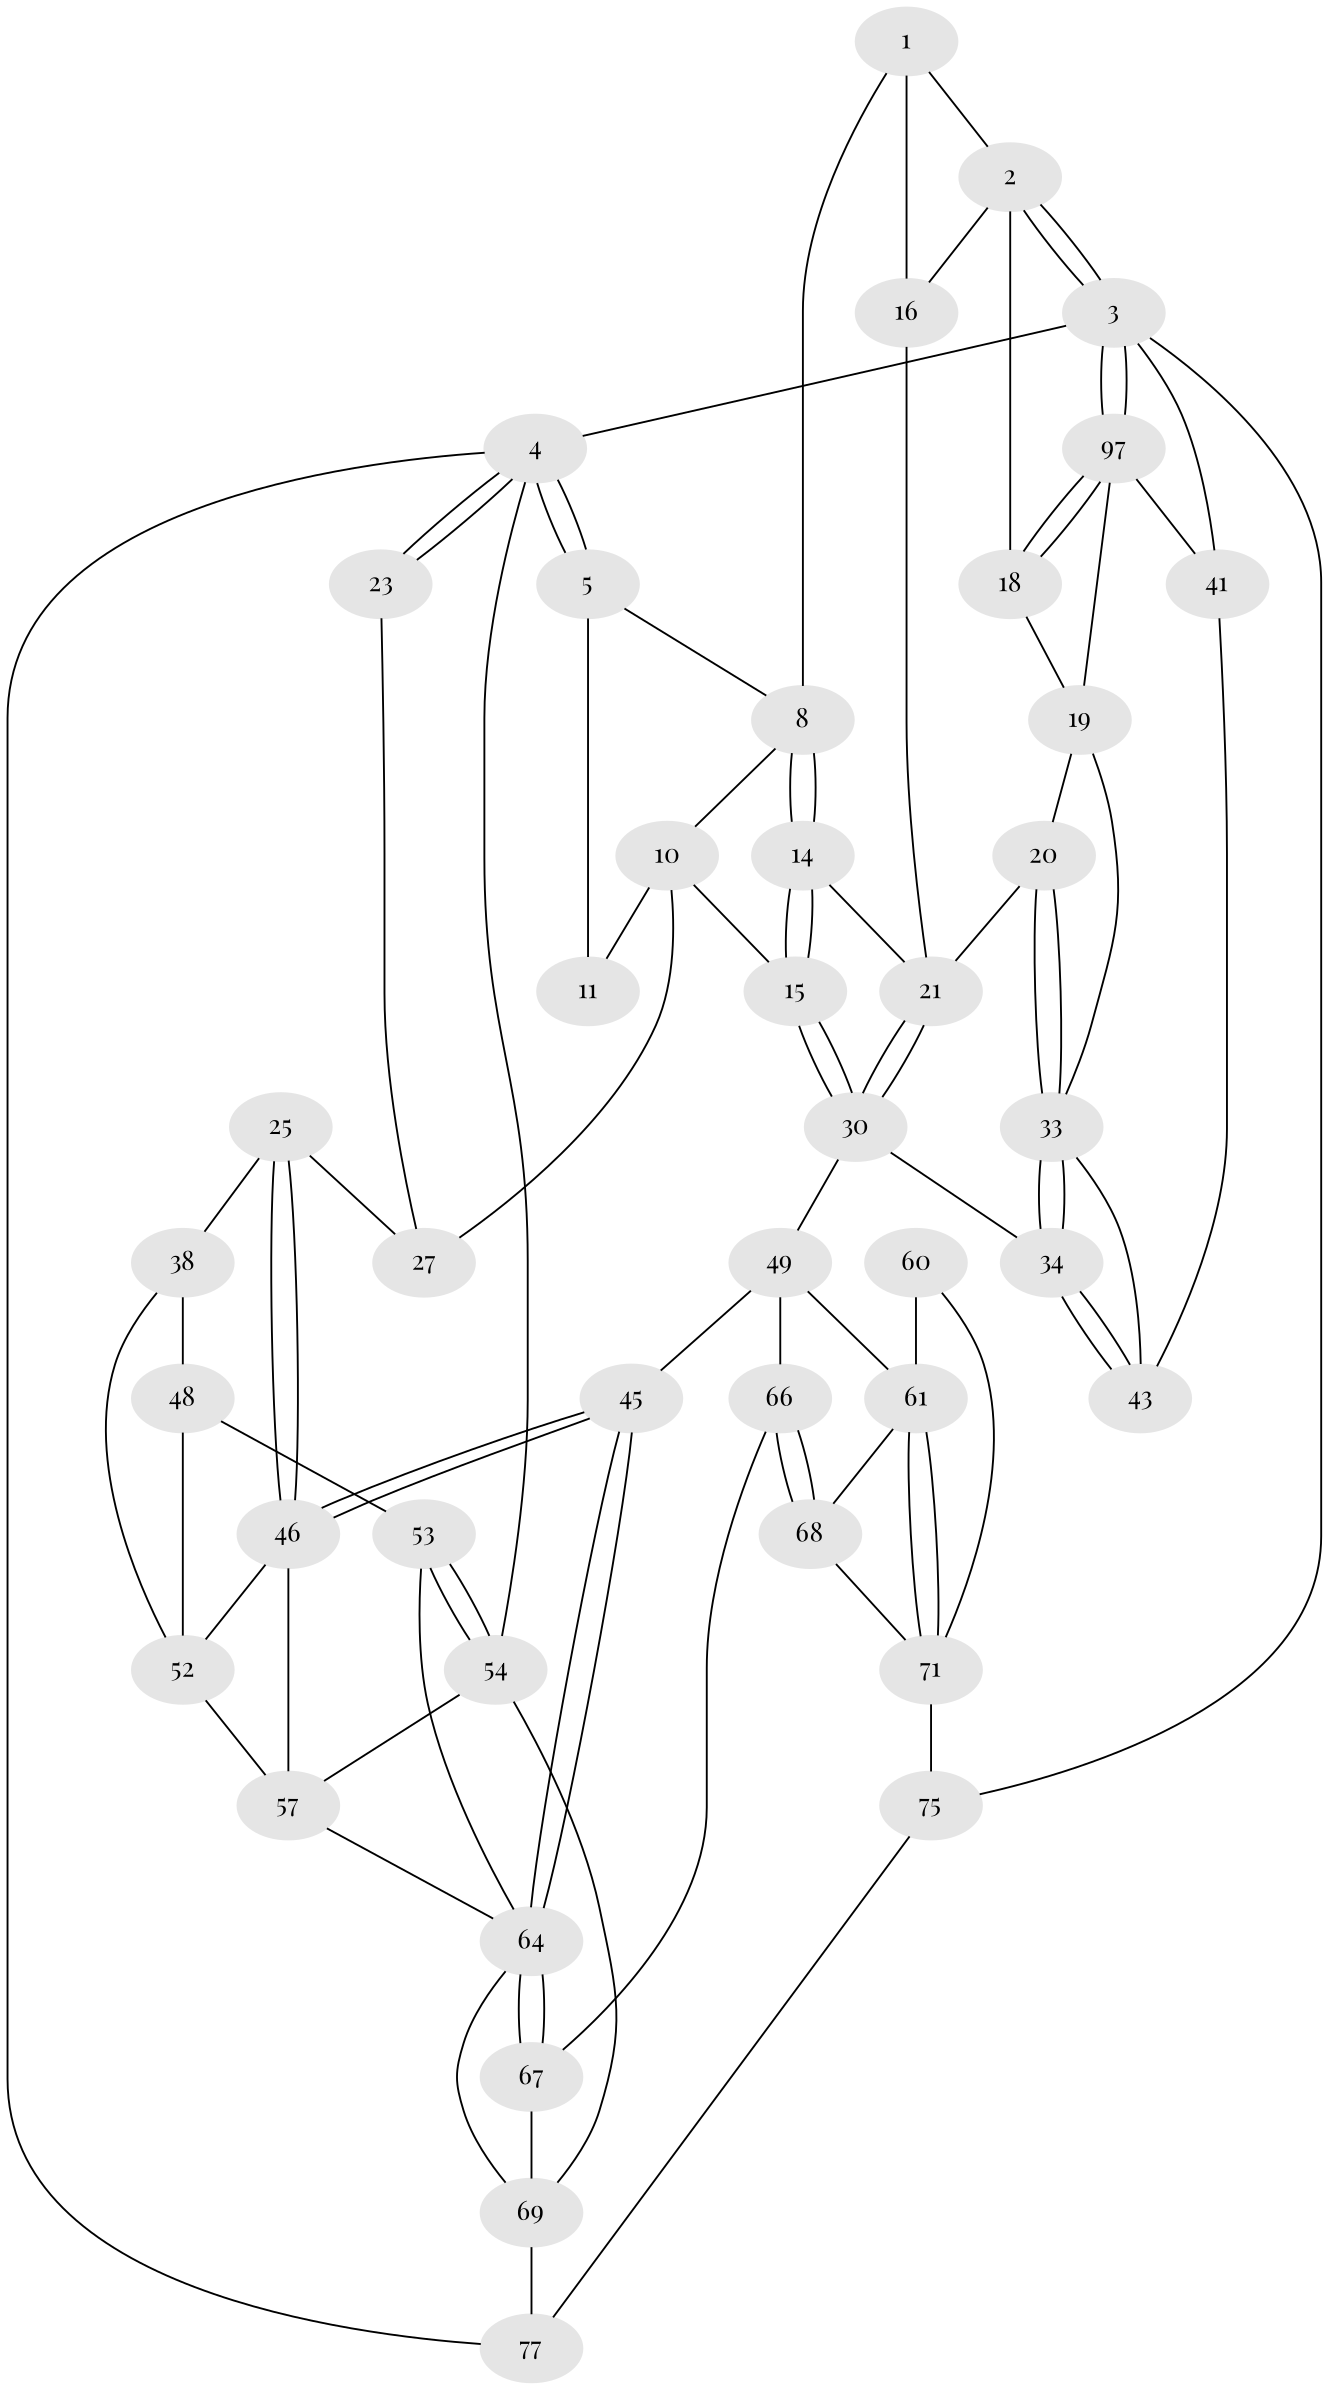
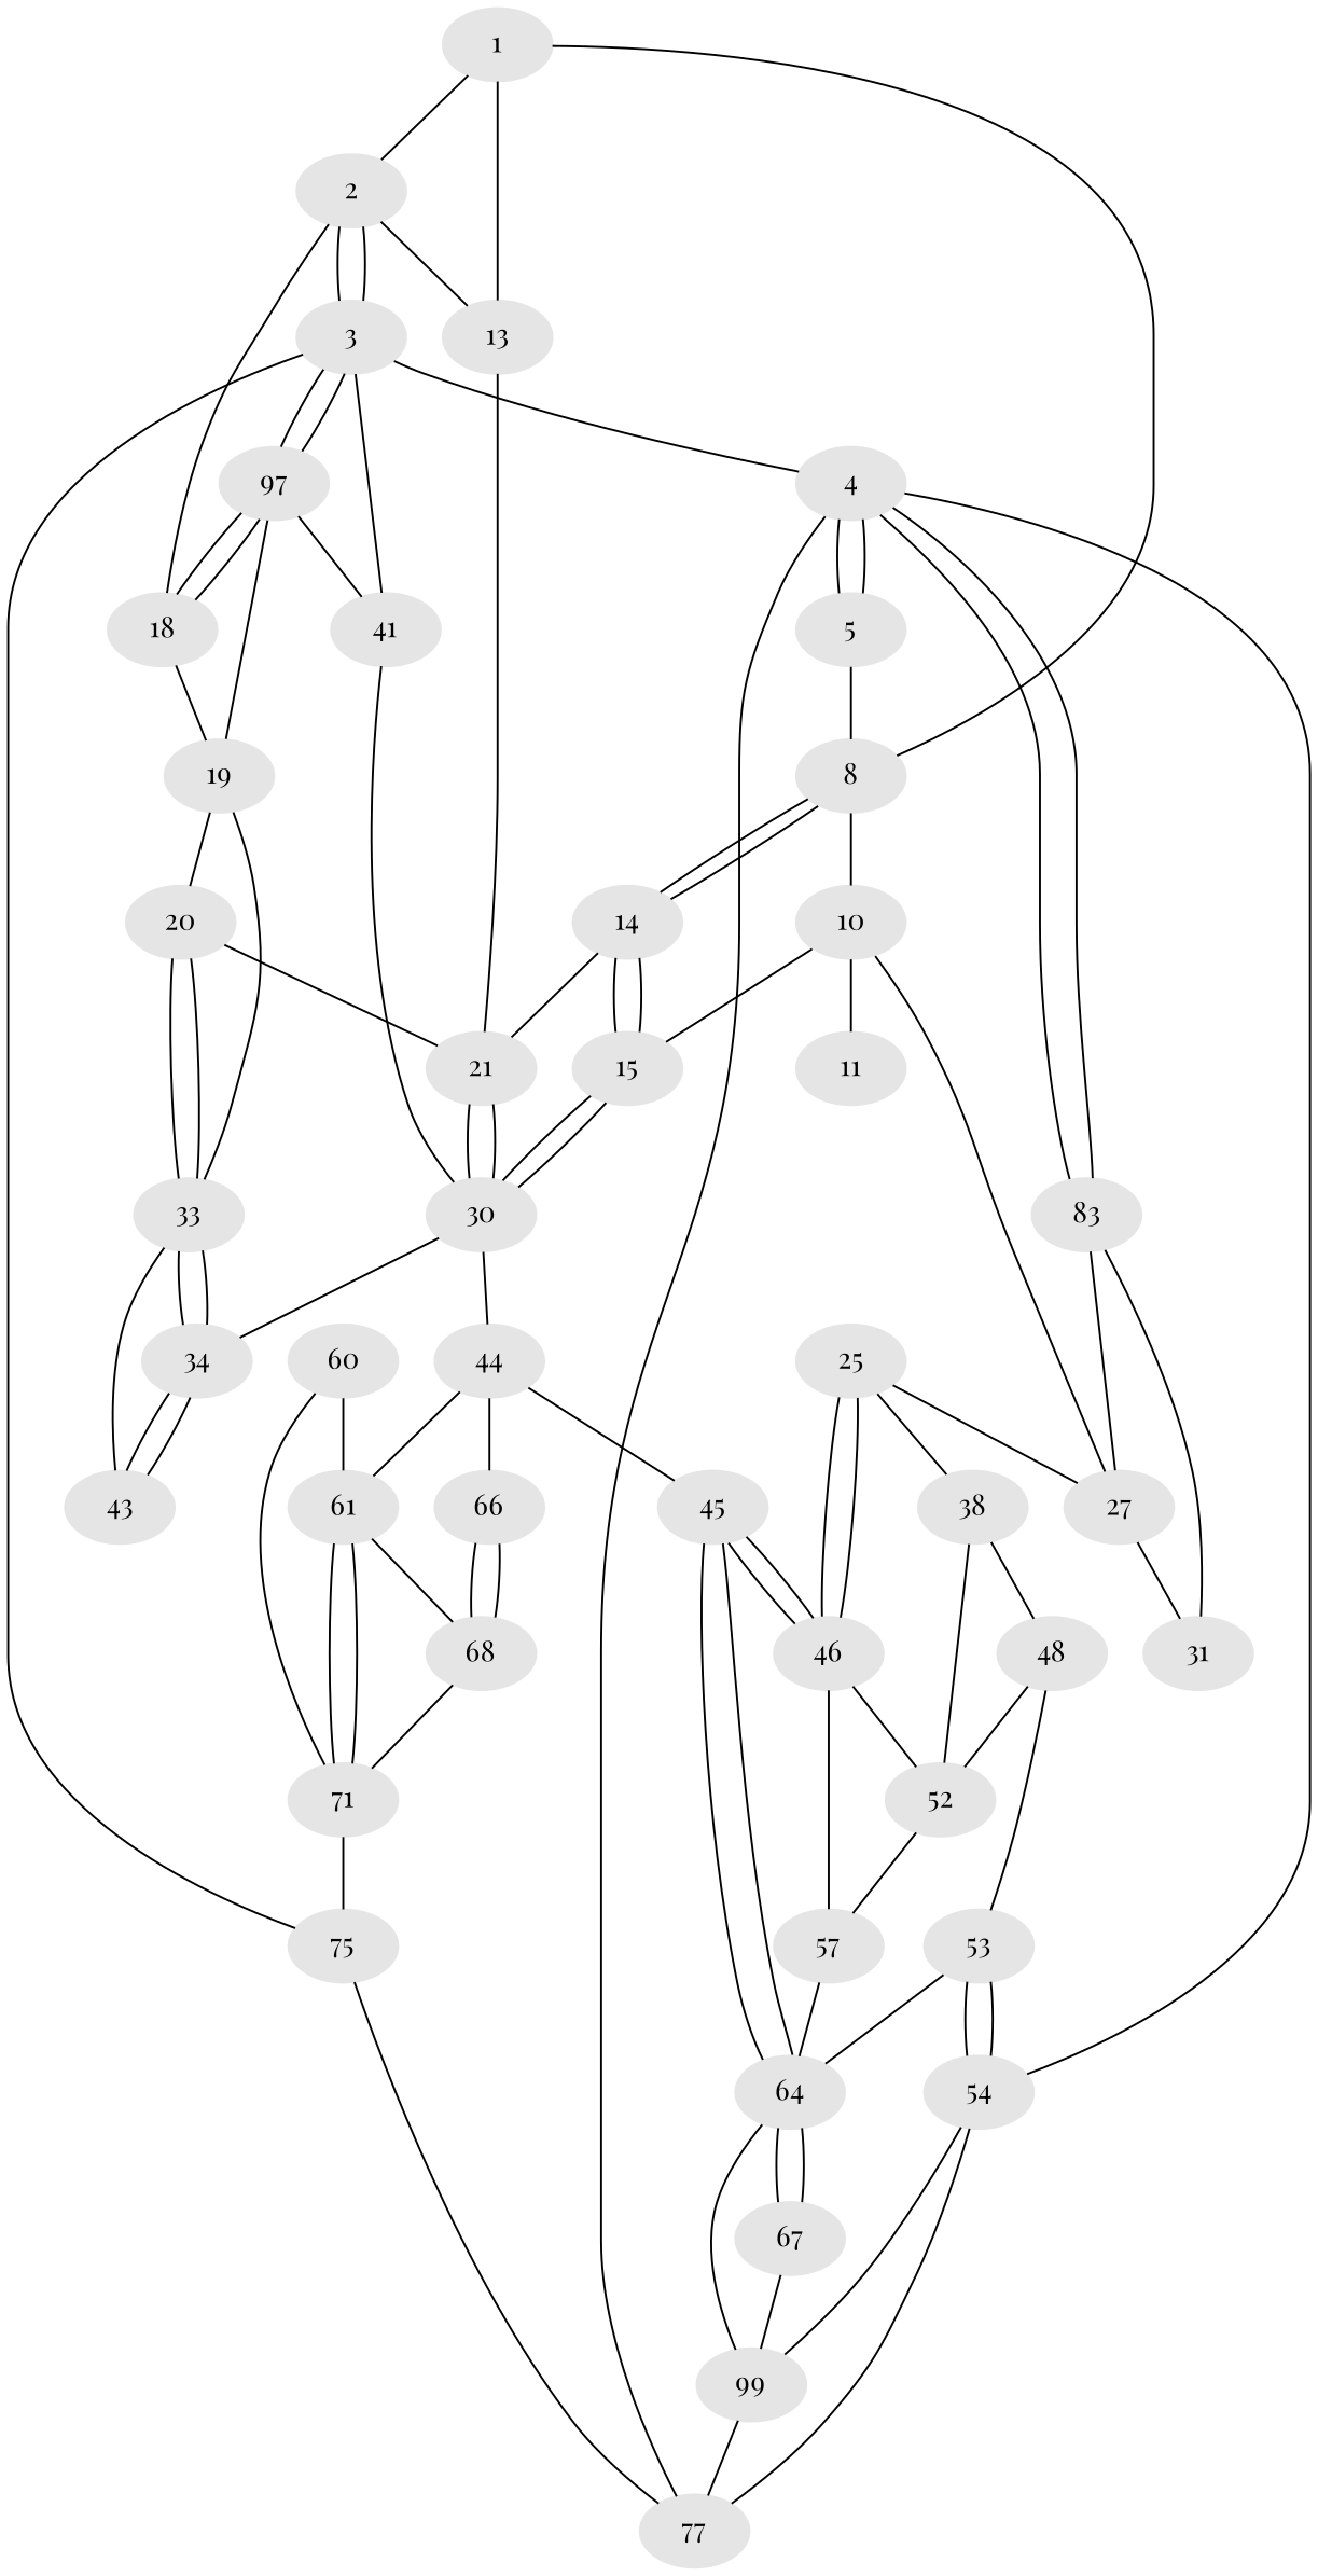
  graph {
    fontname="Playfair Display"
    node [color=gray90 fontname="Playfair Display" style=filled]
    edge [fontname="Playfair Display"]
    1 [super="+7"]
    2 [super="+12"]
    8 [super="+9"]
-   13 [label=16]
+   13
    3 [super="+51"]
    18
    10 [super="+16"]
    14
    21 [super="+22"]
    4 [super="+55"]
    n11 [label=97 super="+28"]
    41 [super="+42"]
    75 [super="+76"]
    19 [super="+29"]
    5 [super="+6"]
-   23 [super="+24"]
+   23 [super="+24" label=83]
    54 [super="+70"]
    77 [super="+78"]
    43
    11
    27
-   69 [super="+73"]
+   31 [super="+32"]
+   69 [super="+73" label=99]
    15
    30 [super="+36"]
    25 [super="+26"]
    38 [super="+47"]
    46 [super="+49"]
    34 [super="+35"]
-   44 [super="+63" label=49]
+   44 [super="+63"]
    20
    33 [super="+37"]
    48 [super="+52"]
    n34 [label=52 super="+56"]
    57 [super="+58"]
    45
    61 [super="+62"]
    66
    53
    64 [super="+65"]
    71 [super="+74"]
    68 [super="+72"]
    67
    60
    1 -- 2
    1 -- 8
    1 -- 13
    2 -- 13
    2 -- 3
    2 -- 3
    2 -- 18
    8 -- 10
    8 -- 14
    8 -- 14
    13 -- 21
    3 -- 4 [weight=2]
    3 -- n11
    3 -- n11
    3 -- 41
    3 -- 75
    18 -- 19
    10 -- 11
    10 -- 27
    10 -- 15
    14 -- 21
    14 -- 15
    14 -- 15
    21 -- 30
    21 -- 30
    4 -- 5
    4 -- 5
    4 -- 23
    4 -- 23
    4 -- 54
    4 -- 77
    n11 -- 18
    n11 -- 18
    n11 -- 41
    n11 -- 19
-   41 -- 43
+   41 -- 30
    75 -- 77
    19 -- 20
    19 -- 33
    5 -- 8
-   5 -- 11
    23 -- 27
-   54 -- 57
+   23 -- 31
+   54 -- 77
    54 -- 69
+   27 -- 31
    69 -- 77
    15 -- 30
    15 -- 30
    30 -- 34
    30 -- 44
    25 -- 27
    25 -- 38
    25 -- 46
    25 -- 46
    38 -- 48
    38 -- n34
    46 -- n34
    46 -- 57
    34 -- 43
    34 -- 43
    44 -- 45
    44 -- 61
    44 -- 66
    20 -- 21
    20 -- 33
    20 -- 33
    33 -- 43
    33 -- 34
    33 -- 34
    48 -- n34
    48 -- 53
    n34 -- 57
    57 -- 64
    45 -- 46
    45 -- 46
    45 -- 64
    45 -- 64
    61 -- 71
    61 -- 71
    61 -- 68
    66 -- 68
    66 -- 68
-   66 -- 67
    53 -- 54
    53 -- 54
    53 -- 64
    64 -- 69
    64 -- 67
    64 -- 67
    71 -- 75
    68 -- 71
    67 -- 69
    60 -- 61
    60 -- 71
  }
